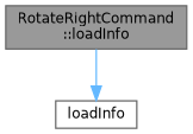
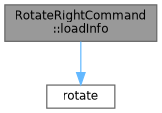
  digraph {
    rankdir=TB
    node [fontname=Helvetica fontsize=10 shape=box style=filled]
    n1 [color=gray40 fillcolor=grey60 fontcolor=black height=0.2 label="RotateRightCommand\l::loadInfo" width=0.4]
-   n2 [color=grey40 fillcolor=white height=0.2 label=loadInfo width=0.4]
+   n2 [color=grey40 fillcolor=white height=0.2 label=rotate width=0.4]
    n1 -> n2 [color=steelblue1 fontname=Helvetica fontsize=10 labelfontname=Helvetica labelfontsize=10 style=solid]
  }
